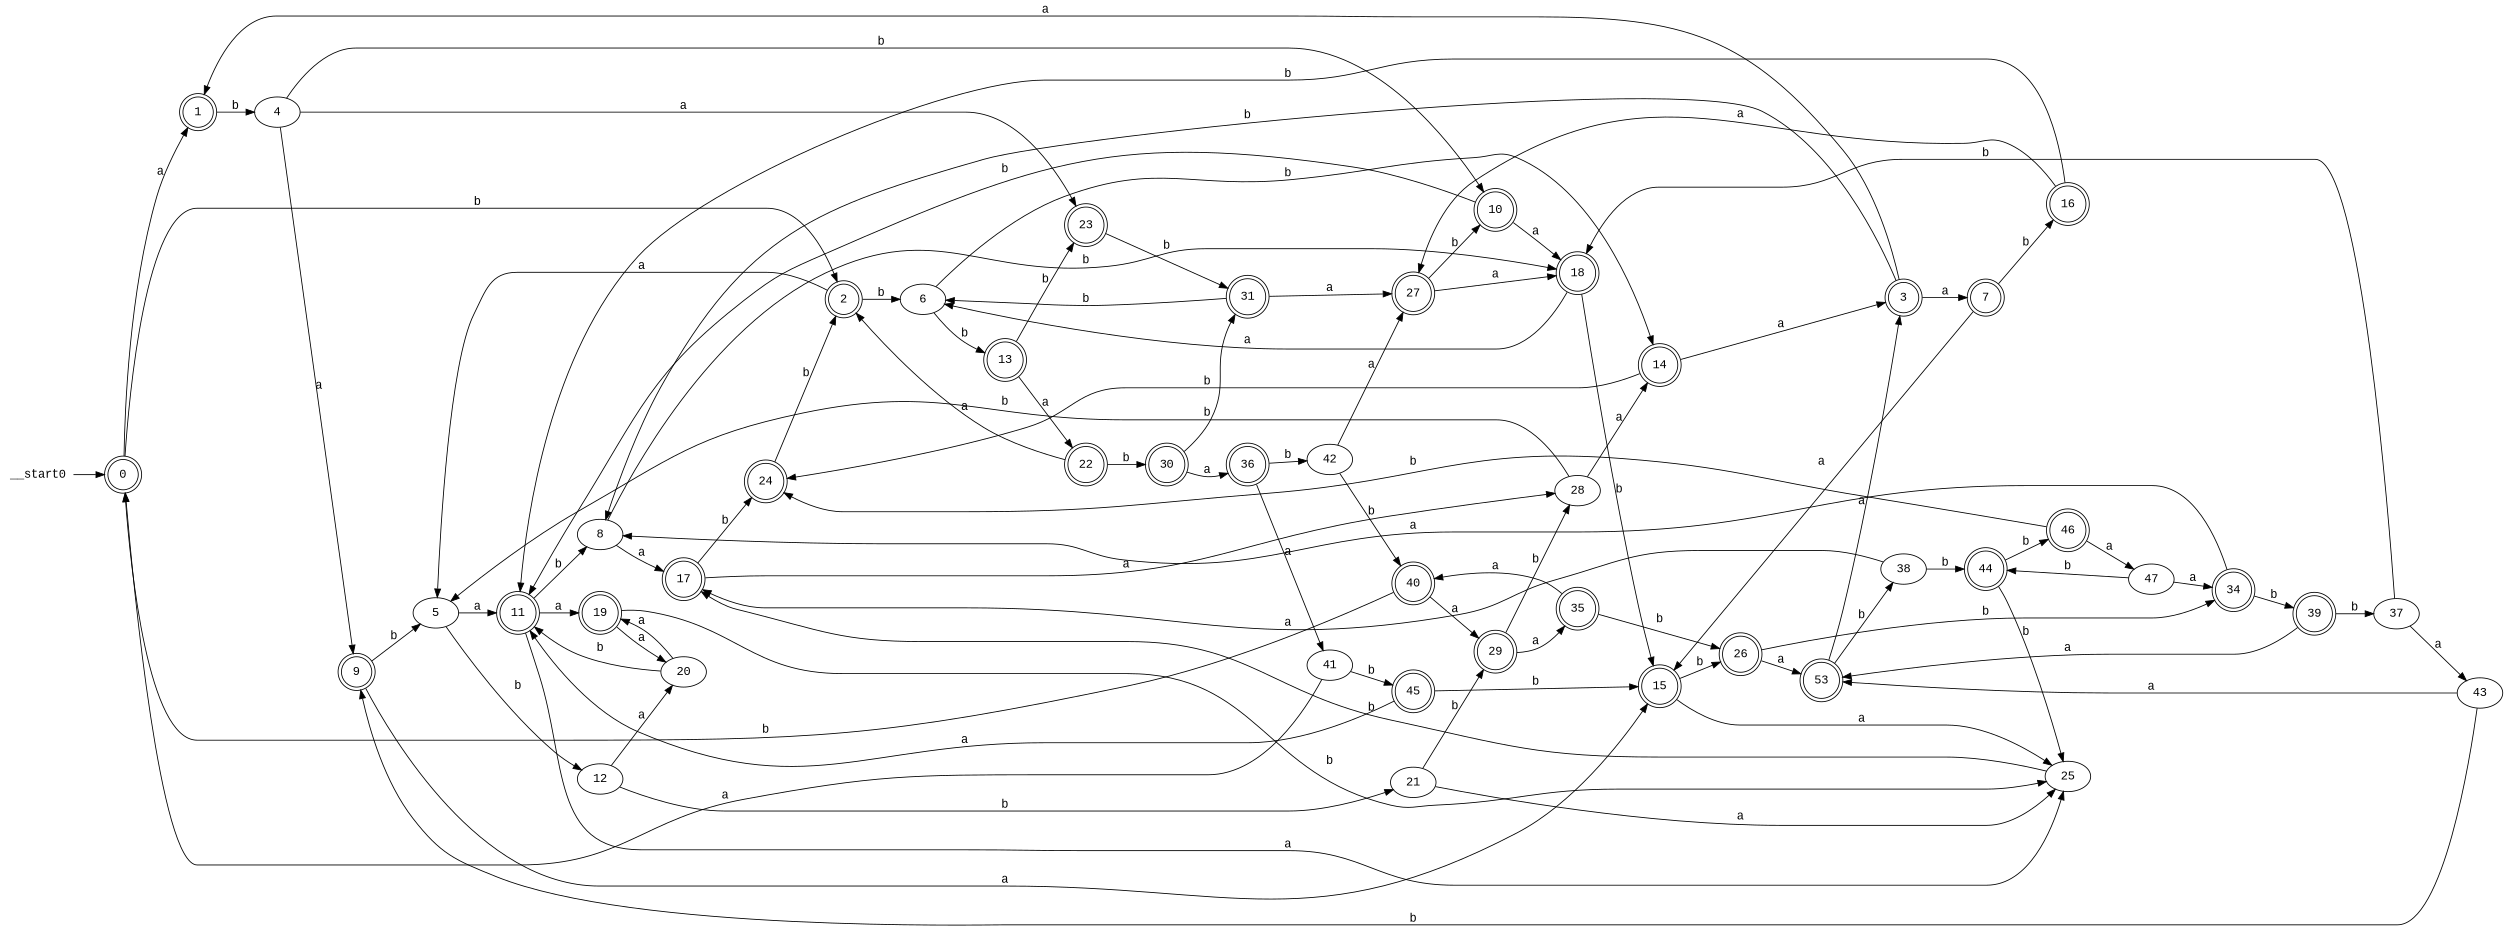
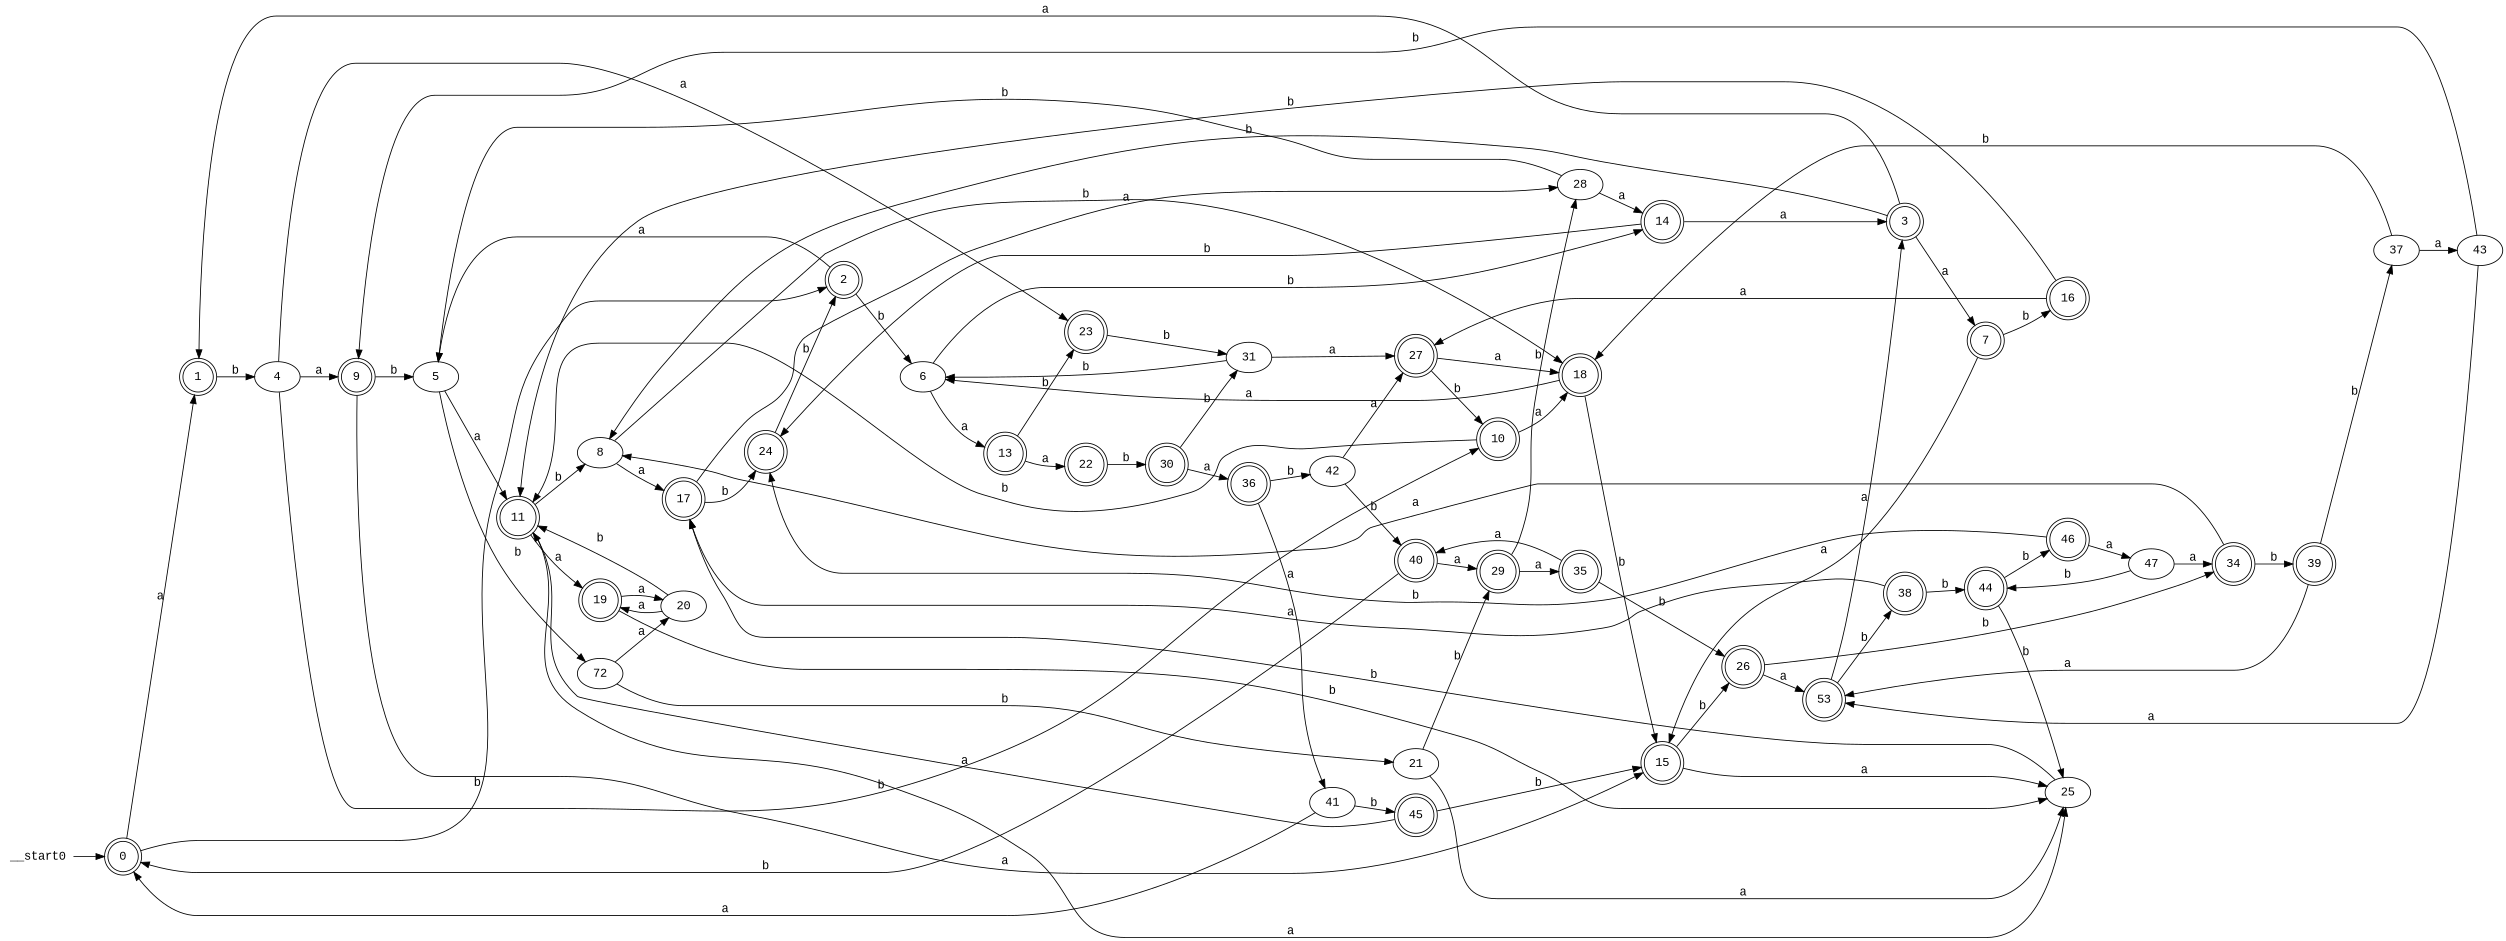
  digraph {
    fontname="Liberation Mono"
    rankdir=LR
    node [fontname="Liberation Mono" shape=doublecircle]
    edge [fontname="Liberation Mono"]
    __start0 [shape=none]
    0
    1
    2
    4 [shape=""]
    5 [shape=""]
    6 [shape=""]
    3
    7
    8 [shape=""]
    9
    10
    23
    11
-   12 [shape=""]
+   12 [label=72 shape=""]
    13
    14
    15
    16
    17
    18
    19
    25 [shape=""]
    20 [shape=""]
    21 [shape=""]
    22
    24
    26
    27
    28 [shape=""]
    29
    30
-   31
+   31 [shape=""]
    n34 [label=53]
    34
    35
    36
-   38 [shape=ellipse]
+   38
    39
    40
    41 [shape=""]
    42 [shape=""]
    37 [shape=""]
    43 [shape=""]
    44
    45
    46
    47 [shape=""]
    __start0 -> 0
    0 -> 1 [label=a]
    0 -> 2 [label=b]
    1 -> 4 [label=b]
    2 -> 5 [label=a]
    2 -> 6 [label=b]
    4 -> 9 [label=a]
    4 -> 10 [label=b]
    4 -> 23 [label=a]
    5 -> 11 [label=a]
    5 -> 12 [label=b]
-   6 -> 13 [label=b]
+   6 -> 13 [label=a]
    6 -> 14 [label=b]
    3 -> 1 [label=a]
    3 -> 7 [label=a]
    3 -> 8 [label=b]
    7 -> 15 [label=a]
    7 -> 16 [label=b]
    8 -> 17 [label=a]
    8 -> 18 [label=b]
    9 -> 5 [label=b]
    9 -> 15 [label=a]
    10 -> 11 [label=b]
    10 -> 18 [label=a]
    23 -> 31 [label=b]
    11 -> 8 [label=b]
    11 -> 19 [label=a]
    11 -> 25 [label=a]
    12 -> 20 [label=a]
    12 -> 21 [label=b]
    13 -> 23 [label=b]
    13 -> 22 [label=a]
    14 -> 3 [label=a]
    14 -> 24 [label=b]
    15 -> 25 [label=a]
    15 -> 26 [label=b]
    16 -> 11 [label=b]
    16 -> 27 [label=a]
    17 -> 24 [label=b]
    17 -> 28 [label=a]
    18 -> 6 [label=a]
    18 -> 15 [label=b]
    19 -> 25 [label=b]
    19 -> 20 [label=a]
    25 -> 17 [label=b]
    20 -> 11 [label=b]
    20 -> 19 [label=a]
    21 -> 25 [label=a]
    21 -> 29 [label=b]
-   22 -> 2 [label=a]
    22 -> 30 [label=b]
    24 -> 2 [label=b]
    26 -> n34 [label=a]
    26 -> 34 [label=b]
    27 -> 10 [label=b]
    27 -> 18 [label=a]
    28 -> 5 [label=b]
    28 -> 14 [label=a]
    29 -> 28 [label=b]
    29 -> 35 [label=a]
    30 -> 31 [label=b]
    30 -> 36 [label=a]
    31 -> 6 [label=b]
    31 -> 27 [label=a]
    n34 -> 3 [label=a]
    n34 -> 38 [label=b]
    34 -> 8 [label=a]
    34 -> 39 [label=b]
    35 -> 26 [label=b]
    35 -> 40 [label=a]
    36 -> 41 [label=a]
    36 -> 42 [label=b]
    38 -> 17 [label=a]
    38 -> 44 [label=b]
    39 -> n34 [label=a]
    39 -> 37 [label=b]
    40 -> 0 [label=b]
    40 -> 29 [label=a]
    41 -> 0 [label=a]
    41 -> 45 [label=b]
    42 -> 27 [label=a]
    42 -> 40 [label=b]
    37 -> 18 [label=b]
    37 -> 43 [label=a]
    43 -> 9 [label=b]
    43 -> n34 [label=a]
    44 -> 25 [label=b]
    44 -> 46 [label=b]
    45 -> 11 [label=a]
    45 -> 15 [label=b]
    46 -> 24 [label=b]
    46 -> 47 [label=a]
    47 -> 34 [label=a]
    47 -> 44 [label=b]
  }
